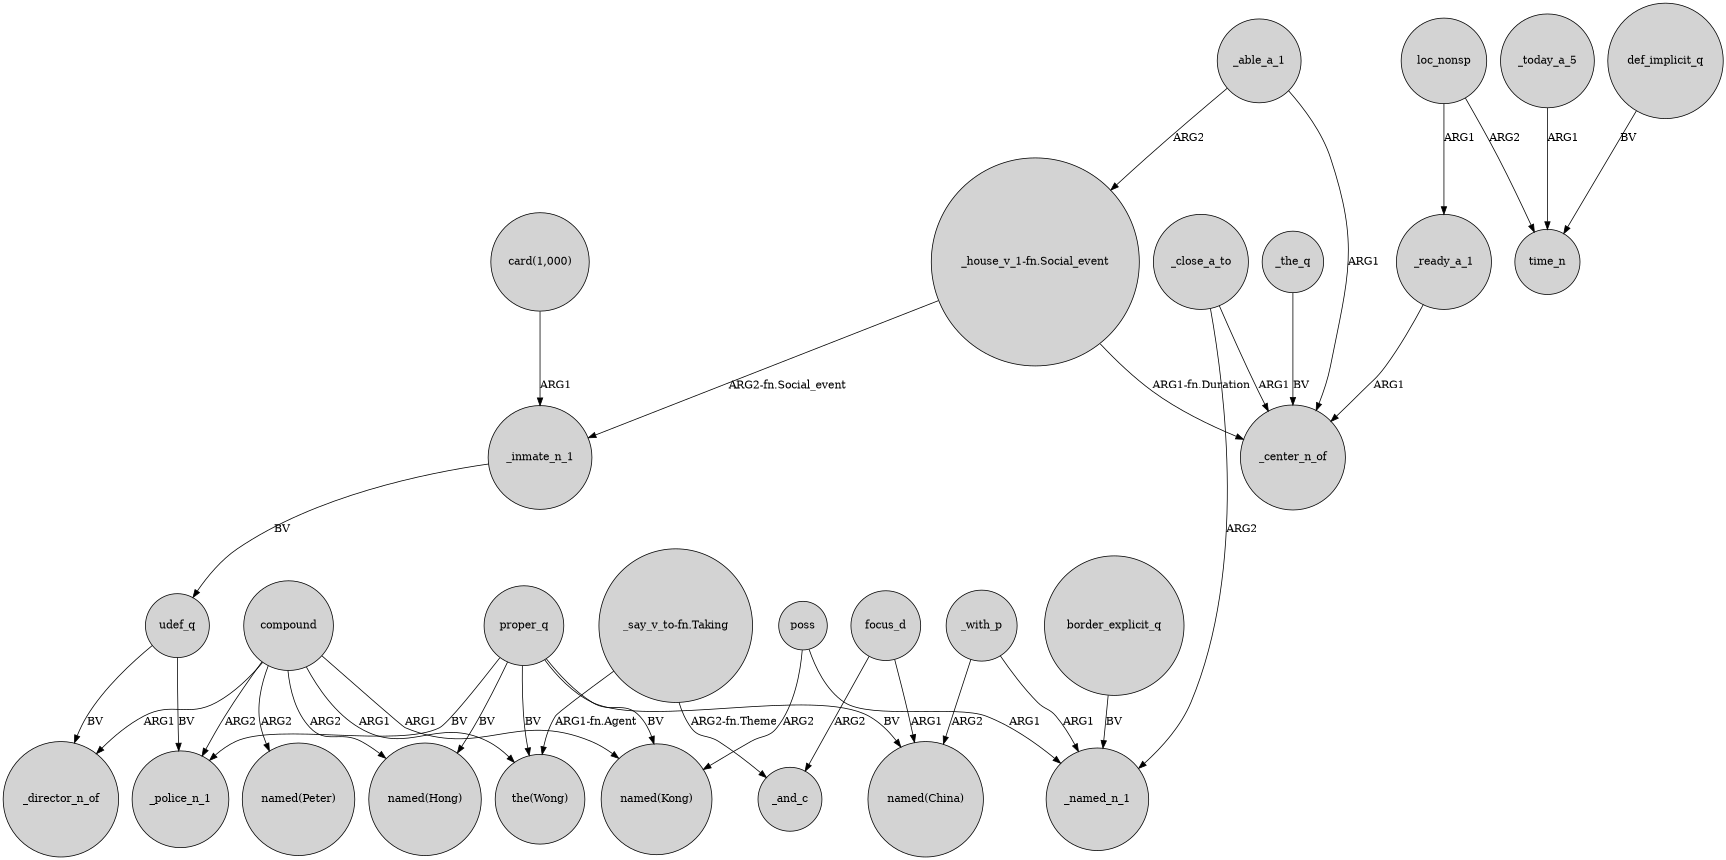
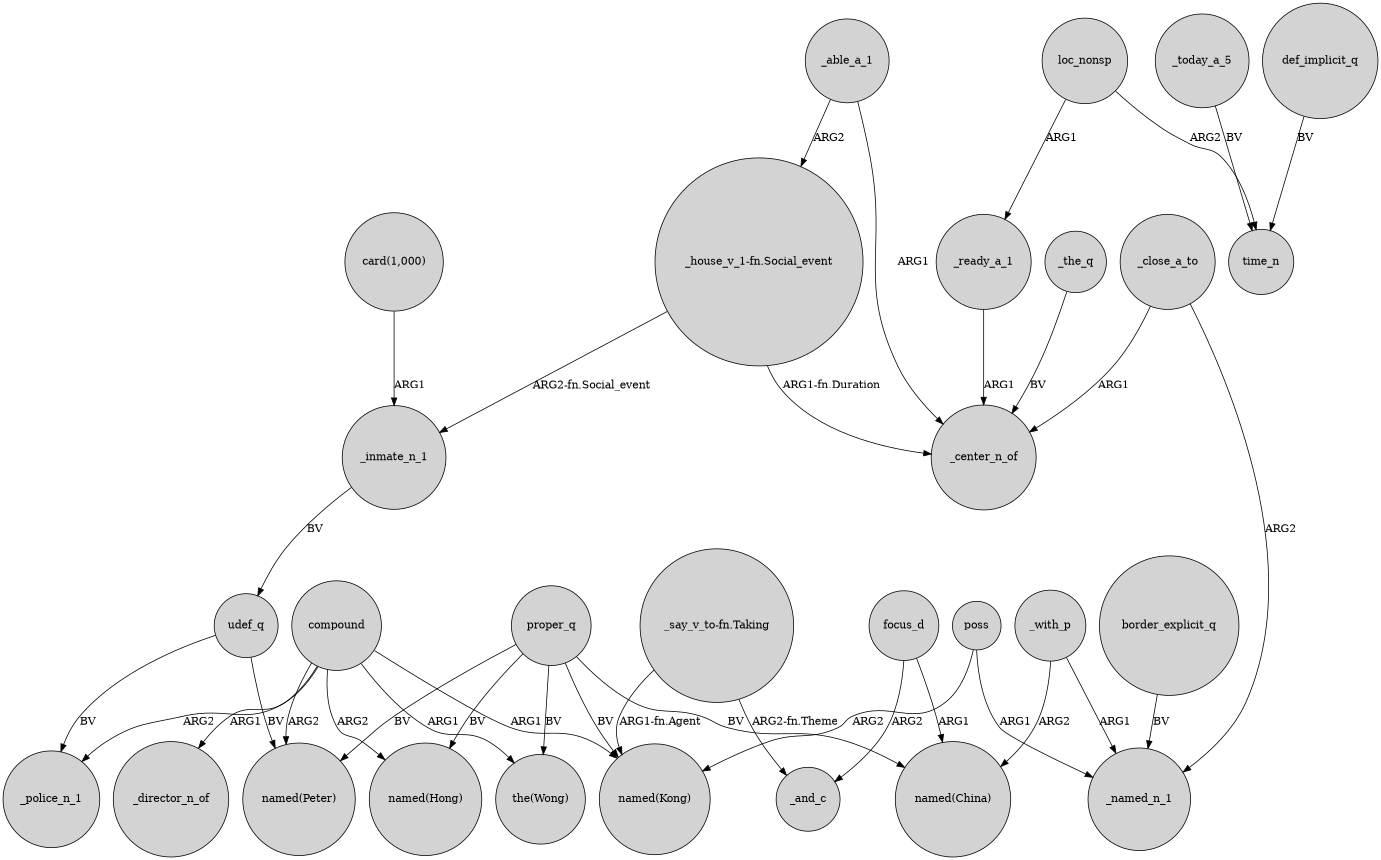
  digraph {
    node [shape=circle style=filled]
    udef_q
    _director_n_of
    _police_n_1
    _inmate_n_1
    "_house_v_1-fn.Social_event"
    _center_n_of
    compound
    "named(Peter)"
    n9 [label="the(Wong)"]
    "named(Kong)"
    "named(Hong)"
    focus_d
    _and_c
    "named(China)"
    "_say_v_to-fn.Taking"
    proper_q
    _able_a_1
    _with_p
    n19 [label=_named_n_1]
    "card(1,000)"
    _close_a_to
    poss
    _the_q
    n24 [label=border_explicit_q]
    _ready_a_1
    n26 [label=_today_a_5]
    time_n
    loc_nonsp
    def_implicit_q
-   udef_q -> _director_n_of [label=BV]
+   udef_q -> "named(Peter)" [label=BV]
    udef_q -> _police_n_1 [label=BV]
    _inmate_n_1 -> udef_q [label=BV]
    "_house_v_1-fn.Social_event" -> _inmate_n_1 [label="ARG2-fn.Social_event"]
    "_house_v_1-fn.Social_event" -> _center_n_of [label="ARG1-fn.Duration"]
    compound -> _director_n_of [label=ARG1]
    compound -> _police_n_1 [label=ARG2]
    compound -> "named(Peter)" [label=ARG2]
    compound -> n9 [label=ARG1]
    compound -> "named(Kong)" [label=ARG1]
    compound -> "named(Hong)" [label=ARG2]
    focus_d -> _and_c [label=ARG2]
    focus_d -> "named(China)" [label=ARG1]
-   "_say_v_to-fn.Taking" -> n9 [label="ARG1-fn.Agent"]
+   "_say_v_to-fn.Taking" -> "named(Kong)" [label="ARG1-fn.Agent"]
    "_say_v_to-fn.Taking" -> _and_c [label="ARG2-fn.Theme"]
-   proper_q -> _police_n_1 [label=BV]
+   proper_q -> "named(Peter)" [label=BV]
    proper_q -> n9 [label=BV]
    proper_q -> "named(Kong)" [label=BV]
    proper_q -> "named(Hong)" [label=BV]
    proper_q -> "named(China)" [label=BV]
    _able_a_1 -> "_house_v_1-fn.Social_event" [label=ARG2]
    _able_a_1 -> _center_n_of [label=ARG1]
    _with_p -> "named(China)" [label=ARG2]
    _with_p -> n19 [label=ARG1]
    "card(1,000)" -> _inmate_n_1 [label=ARG1]
    _close_a_to -> _center_n_of [label=ARG1]
    _close_a_to -> n19 [label=ARG2]
    poss -> "named(Kong)" [label=ARG2]
    poss -> n19 [label=ARG1]
    _the_q -> _center_n_of [label=BV]
    n24 -> n19 [label=BV]
    _ready_a_1 -> _center_n_of [label=ARG1]
-   n26 -> time_n [label=ARG1]
+   n26 -> time_n [label=BV]
    loc_nonsp -> _ready_a_1 [label=ARG1]
    loc_nonsp -> time_n [label=ARG2]
    def_implicit_q -> time_n [label=BV]
  }
